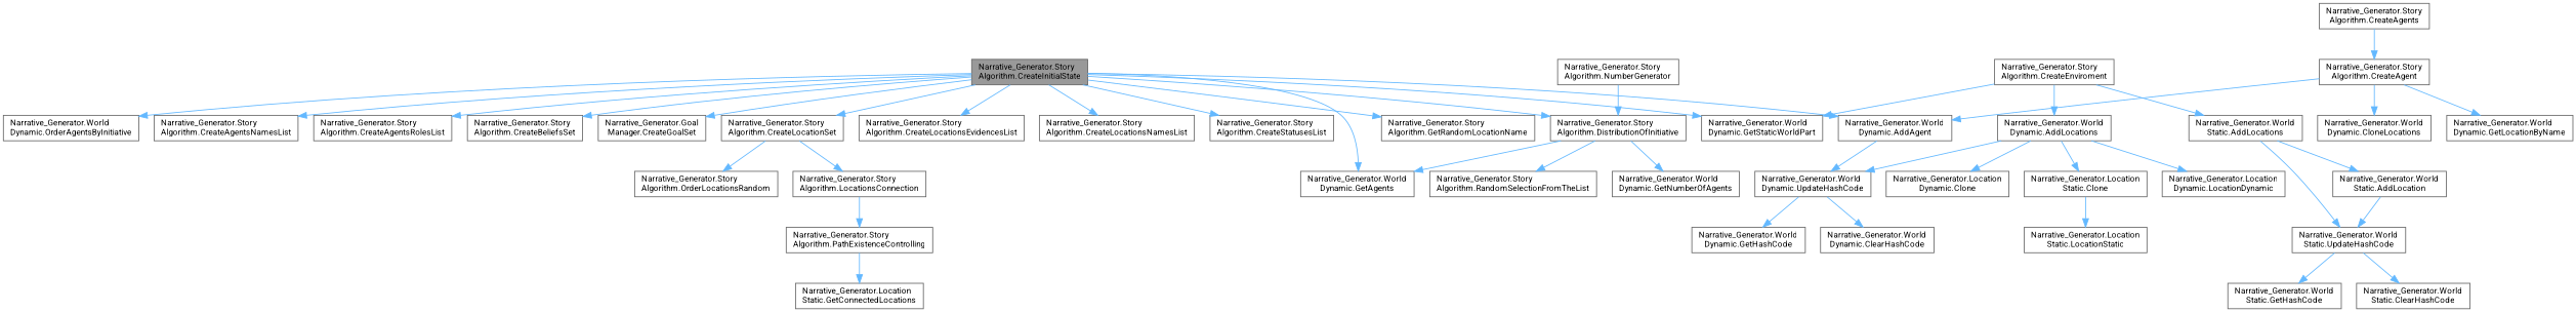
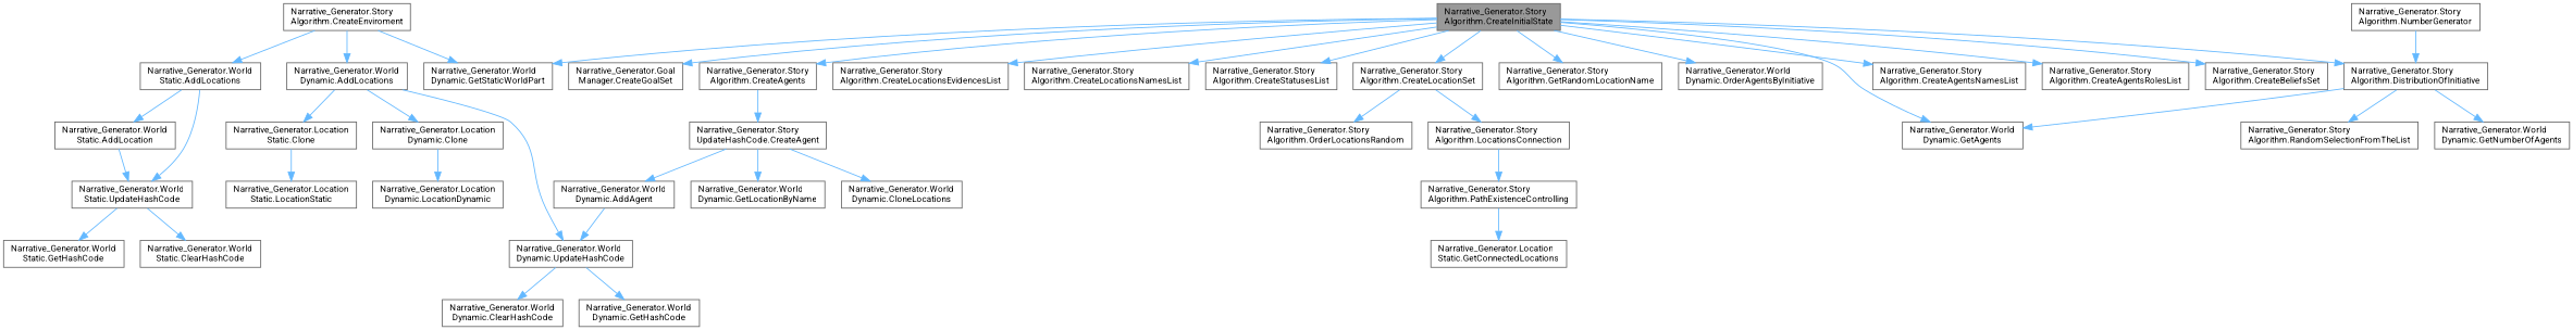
  digraph {
    fontname=Roboto
    rankdir=TB
    node [color=grey40 fillcolor=white fontname=Roboto fontsize=10 shape=box style=filled]
    edge [color=steelblue1 fontname=Roboto fontsize=10 labelfontname=Helvetica labelfontsize=10 style=solid]
    n1 [color=gray40 fillcolor=grey60 fontcolor=black height=0.2 label="Narrative_Generator.Story\lAlgorithm.CreateInitialState" width=0.4]
    n2 [height=0.2 label="Narrative_Generator.Story\lAlgorithm.CreateAgents" width=0.4]
    n3 [height=0.2 label="Narrative_Generator.Story\lAlgorithm.CreateAgentsNamesList" width=0.4]
    n4 [height=0.2 label="Narrative_Generator.Story\lAlgorithm.CreateAgentsRolesList" width=0.4]
    n5 [height=0.2 label="Narrative_Generator.Story\lAlgorithm.CreateBeliefsSet" width=0.4]
    n6 [height=0.2 label="Narrative_Generator.Goal\lManager.CreateGoalSet" width=0.4]
    n7 [height=0.2 label="Narrative_Generator.Story\lAlgorithm.CreateLocationSet" width=0.4]
    n8 [height=0.2 label="Narrative_Generator.Story\lAlgorithm.CreateLocationsEvidencesList" width=0.4]
    n9 [height=0.2 label="Narrative_Generator.Story\lAlgorithm.CreateLocationsNamesList" width=0.4]
    n10 [height=0.2 label="Narrative_Generator.Story\lAlgorithm.CreateStatusesList" width=0.4]
    n11 [height=0.2 label="Narrative_Generator.Story\lAlgorithm.DistributionOfInitiative" width=0.4]
    n12 [height=0.2 label="Narrative_Generator.World\lDynamic.GetAgents" width=0.4]
    n13 [height=0.2 label="Narrative_Generator.Story\lAlgorithm.GetRandomLocationName" width=0.4]
    n14 [height=0.2 label="Narrative_Generator.World\lDynamic.OrderAgentsByInitiative" width=0.4]
    n15 [height=0.2 label="Narrative_Generator.World\lDynamic.GetStaticWorldPart" width=0.4]
-   n16 [height=0.2 label="Narrative_Generator.Story\lAlgorithm.CreateAgent" width=0.4]
+   n16 [height=0.2 label="Narrative_Generator.Story\lUpdateHashCode.CreateAgent" width=0.4]
    n17 [height=0.2 label="Narrative_Generator.Story\lAlgorithm.CreateEnviroment" width=0.4]
    n18 [height=0.2 label="Narrative_Generator.World\lDynamic.AddLocations" width=0.4]
    n19 [height=0.2 label="Narrative_Generator.World\lStatic.AddLocations" width=0.4]
    n20 [height=0.2 label="Narrative_Generator.Story\lAlgorithm.LocationsConnection" width=0.4]
    n21 [height=0.2 label="Narrative_Generator.Story\lAlgorithm.OrderLocationsRandom" width=0.4]
    n22 [height=0.2 label="Narrative_Generator.World\lDynamic.GetNumberOfAgents" width=0.4]
    n23 [height=0.2 label="Narrative_Generator.Story\lAlgorithm.RandomSelectionFromTheList" width=0.4]
    n24 [height=0.2 label="Narrative_Generator.World\lDynamic.AddAgent" width=0.4]
    n25 [height=0.2 label="Narrative_Generator.World\lDynamic.CloneLocations" width=0.4]
    n26 [height=0.2 label="Narrative_Generator.World\lDynamic.GetLocationByName" width=0.4]
    n27 [height=0.2 label="Narrative_Generator.World\lDynamic.UpdateHashCode" width=0.4]
    n28 [height=0.2 label="Narrative_Generator.World\lDynamic.ClearHashCode" width=0.4]
    n29 [height=0.2 label="Narrative_Generator.World\lDynamic.GetHashCode" width=0.4]
    n30 [height=0.2 label="Narrative_Generator.Location\lDynamic.Clone" width=0.4]
    n31 [height=0.2 label="Narrative_Generator.Location\lStatic.Clone" width=0.4]
    n32 [height=0.2 label="Narrative_Generator.World\lStatic.AddLocation" width=0.4]
    n33 [height=0.2 label="Narrative_Generator.World\lStatic.UpdateHashCode" width=0.4]
    n34 [height=0.2 label="Narrative_Generator.Location\lDynamic.LocationDynamic" width=0.4]
    n35 [height=0.2 label="Narrative_Generator.Location\lStatic.LocationStatic" width=0.4]
    n36 [height=0.2 label="Narrative_Generator.World\lStatic.ClearHashCode" width=0.4]
    n37 [height=0.2 label="Narrative_Generator.World\lStatic.GetHashCode" width=0.4]
    n38 [height=0.2 label="Narrative_Generator.Story\lAlgorithm.PathExistenceControlling" width=0.4]
    n39 [height=0.2 label="Narrative_Generator.Location\lStatic.GetConnectedLocations" width=0.4]
    n40 [height=0.2 label="Narrative_Generator.Story\lAlgorithm.NumberGenerator" width=0.4]
-   n1 -> n24
+   n1 -> n2
    n1 -> n3
    n1 -> n4
    n1 -> n5
    n1 -> n6
    n1 -> n7
    n1 -> n8
    n1 -> n9
    n1 -> n10
    n1 -> n11
    n1 -> n12
    n1 -> n13
    n1 -> n14
    n1 -> n15
    n2 -> n16
    n7 -> n20
    n7 -> n21
    n11 -> n12
    n11 -> n22
    n11 -> n23
    n16 -> n24
    n16 -> n25
    n16 -> n26
    n17 -> n15
    n17 -> n18
    n17 -> n19
    n18 -> n27
    n18 -> n30
    n18 -> n31
    n19 -> n32
    n19 -> n33
    n20 -> n38
    n24 -> n27
    n27 -> n28
    n27 -> n29
-   n18 -> n34
+   n30 -> n34
    n31 -> n35
    n32 -> n33
    n33 -> n36
    n33 -> n37
    n38 -> n39
    n40 -> n11
  }
